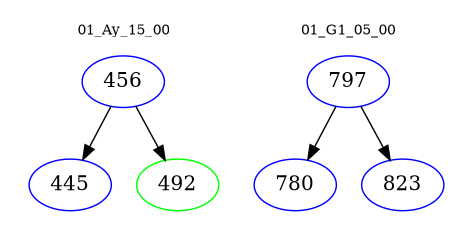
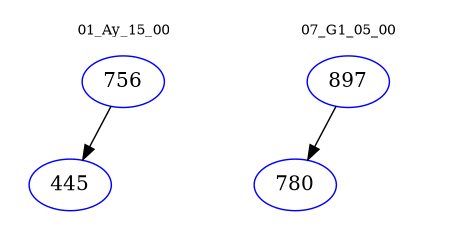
  digraph {
    node [color=blue]
    edge [color=black]
-   n1 [label=456]
+   n1 [label=756]
    n2 [label=445]
-   n3 [color=green label=492]
-   n4 [label=797]
+   n4 [label=897]
    n5 [label=780]
-   n6 [label=823]
    subgraph cluster_1 {
      color=white
      fontsize=10
      label="01_Ay_15_00"
      n1
      n2
-     n3
    }
    subgraph cluster_2 {
      color=white
      fontsize=10
-     label="01_G1_05_00"
+     label="07_G1_05_00"
      n4
      n5
-     n6
    }
    n1 -> n2
-   n1 -> n3
    n4 -> n5
-   n4 -> n6
  }
